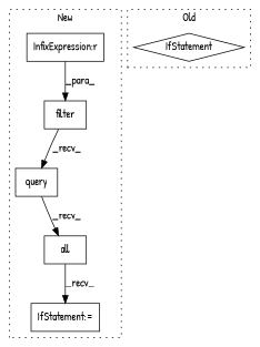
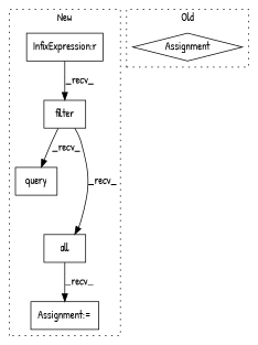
  digraph {
    fontname="Patrick Hand"
    node [a=32 fontname="Patrick Hand" shape=box]
    edge [fontname="Patrick Hand"]
    n1 [l="6,1" label=query s="8008,8024"]
-   n2 [a=7 l=1 label="IfStatement:=" s=7994]
+   n2 [a=7 l=1 label="Assignment:=" s=7994]
    n3 [l="7,1" label=filter s="8038,8071"]
    n4 [a=27 l=4 label="InfixExpression:r" s=8059]
    n5 [l=5 label=all s=8073]
-   n6 [a=25 l=22 label=IfStatement s=9043 shape=diamond]
+   n6 [a=25 l=22 label=Assignment s=9043 shape=diamond]
    subgraph cluster_1 {
      label=New
      style=dotted
      n1
      n2
      n3
      n4
      n5
    }
    subgraph cluster_2 {
      label=Old
      style=dotted
      n6
    }
    n3 -> n1 [label=_recv_]
-   n1 -> n5 [label=_recv_]
-   n4 -> n3 [label=_para_]
+   n3 -> n5 [label=_recv_]
+   n4 -> n3 [label=_recv_]
    n5 -> n2 [label=_recv_]
  }
